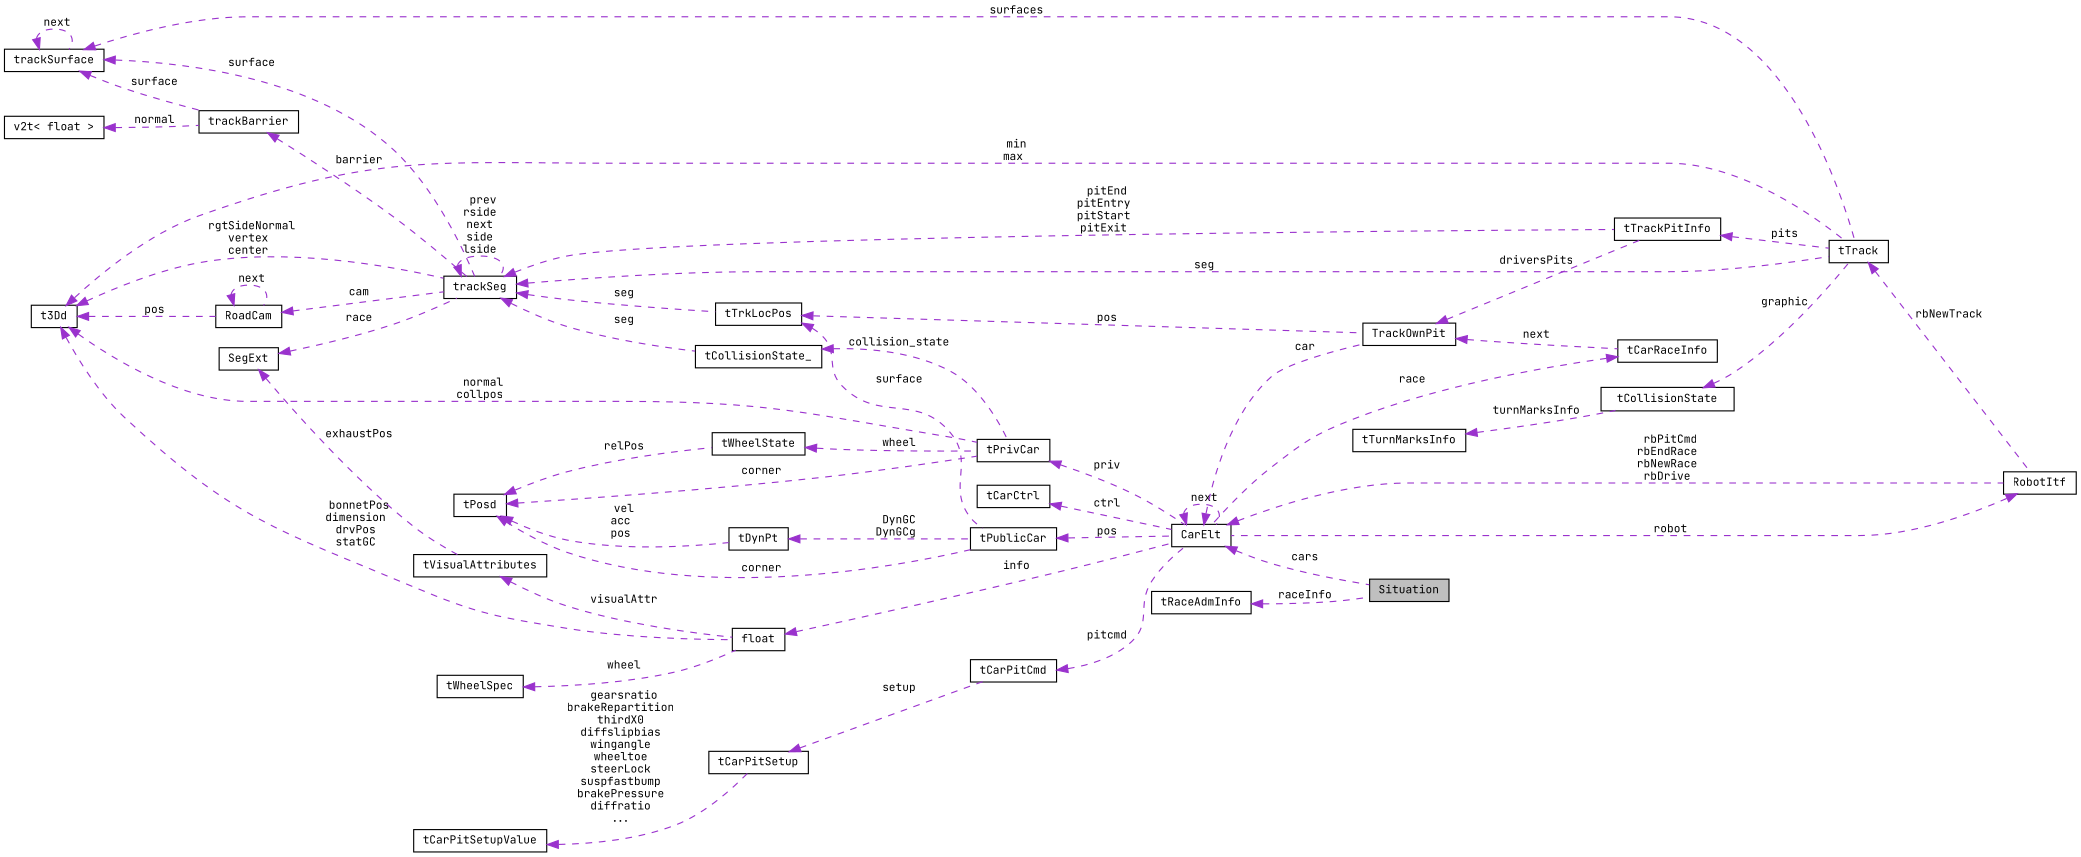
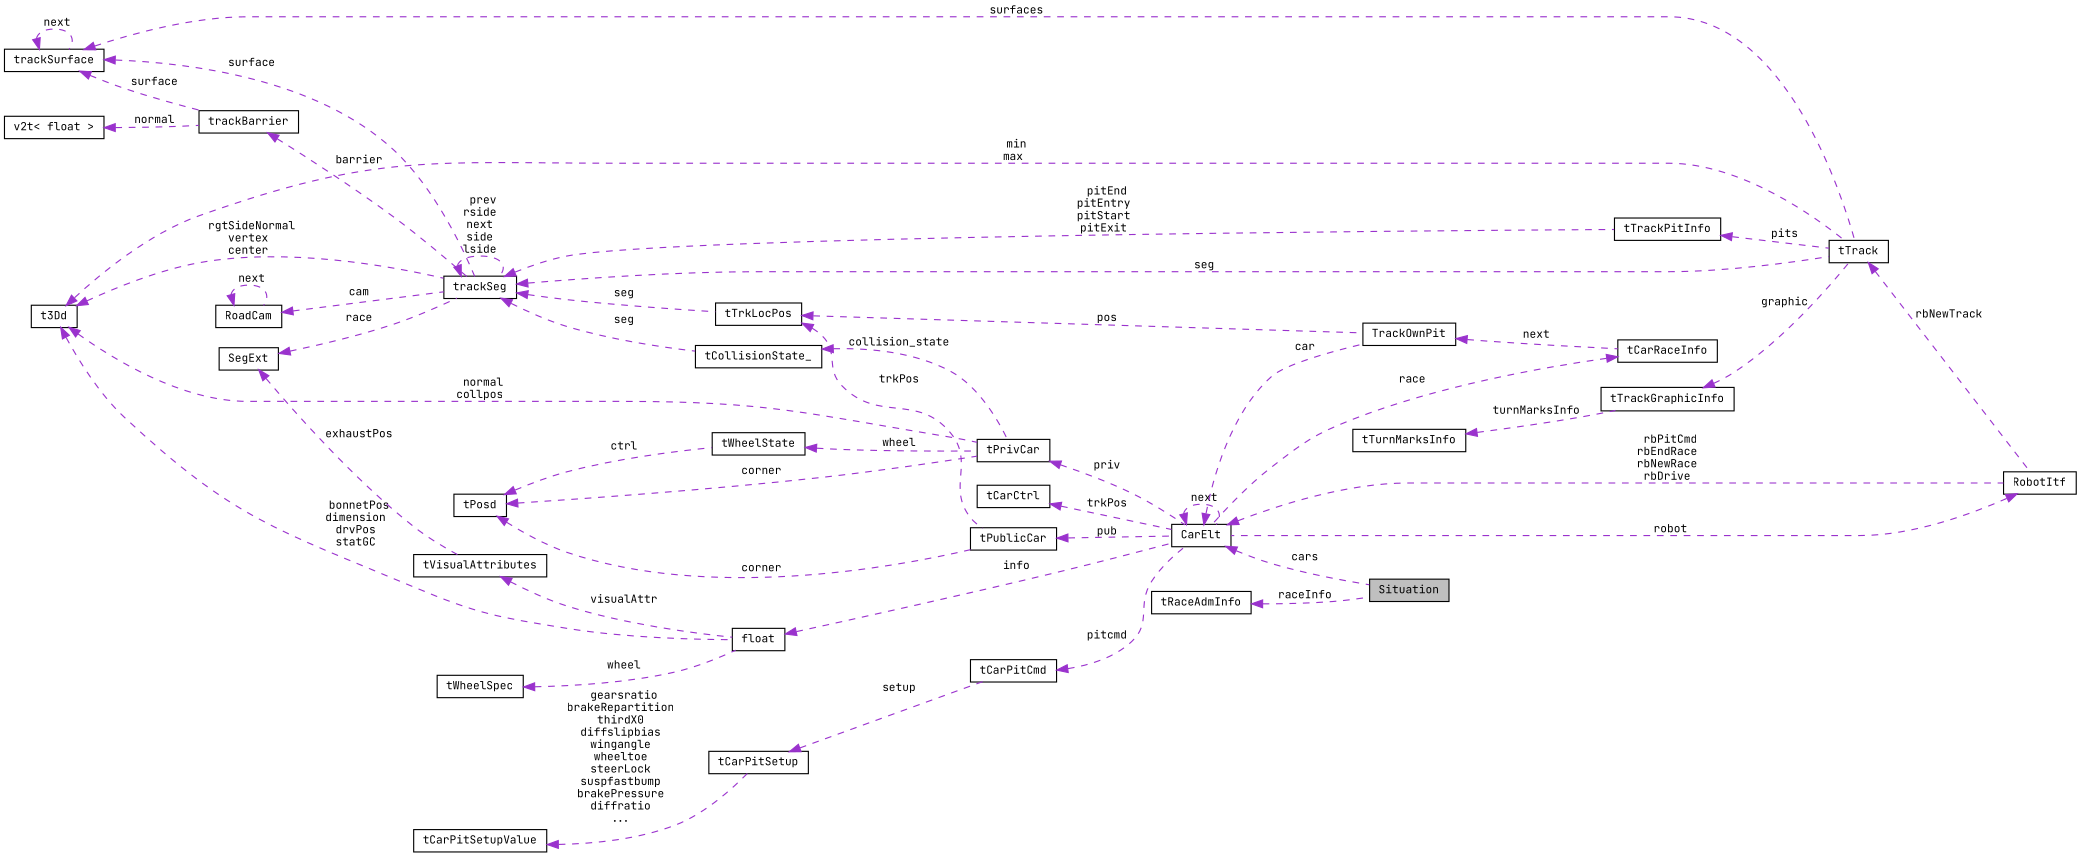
  digraph {
    fontname="JetBrains Mono"
    rankdir=LR
    node [color=black fillcolor=white fontname="JetBrains Mono" fontsize=10 shape=record style=filled]
    edge [color=darkorchid3 dir=back fontname="JetBrains Mono" fontsize=10 labelfontname=Helvetica labelfontsize=10 style=dashed]
    n1 [fillcolor=grey75 fontcolor=black height=0.2 label=Situation width=0.4]
    n2 [height=0.2 label=tRaceAdmInfo width=0.4]
    n3 [height=0.2 label=CarElt width=0.4]
    n4 [height=0.2 label=RobotItf width=0.4]
    n5 [height=0.2 label=TrackOwnPit width=0.4]
    n6 [height=0.2 label=tTrackPitInfo width=0.4]
    n7 [height=0.2 label=tCarRaceInfo width=0.4]
    n8 [height=0.2 label=tTrack width=0.4]
    n9 [height=0.2 label=t3Dd width=0.4]
    n10 [height=0.2 label=trackSeg width=0.4]
    n11 [height=0.2 label=RoadCam width=0.4]
    n12 [height=0.2 label=float width=0.4]
    n13 [height=0.2 label=tPrivCar width=0.4]
    n14 [height=0.2 label=tTrkLocPos width=0.4]
    n15 [height=0.2 label=tCollisionState_ width=0.4]
    n16 [height=0.2 label=tVisualAttributes width=0.4]
    n17 [height=0.2 label=trackSurface width=0.4]
    n18 [height=0.2 label=trackBarrier width=0.4]
    n19 [height=0.2 label=tPublicCar width=0.4]
    n20 [height=0.2 label=tWheelState width=0.4]
    n21 [height=0.2 label="v2t\< float \>" width=0.4]
    n22 [height=0.2 label=SegExt width=0.4]
-   n23 [height=0.2 label=tCollisionState width=0.4]
+   n23 [height=0.2 label=tTrackGraphicInfo width=0.4]
    n24 [height=0.2 label=tTurnMarksInfo width=0.4]
    n25 [height=0.2 label=tCarPitCmd width=0.4]
    n26 [height=0.2 label=tCarPitSetup width=0.4]
    n27 [height=0.2 label=tCarPitSetupValue width=0.4]
    n28 [height=0.2 label=tWheelSpec width=0.4]
    n29 [height=0.2 label=tPosd width=0.4]
-   n30 [height=0.2 label=tDynPt width=0.4]
    n31 [height=0.2 label=tCarCtrl width=0.4]
    n2 -> n1 [label=" raceInfo"]
    n3 -> n1 [label=" cars"]
    n3 -> n3 [label=" next"]
    n3 -> n4 [label=" rbPitCmd\nrbEndRace\nrbNewRace\nrbDrive"]
    n3 -> n5 [label=" car"]
    n4 -> n3 [label=" robot"]
-   n5 -> n6 [label=" driversPits"]
    n5 -> n7 [label=" next"]
    n6 -> n8 [label=" pits"]
    n7 -> n3 [label=" race"]
    n8 -> n4 [label=" rbNewTrack"]
    n9 -> n8 [label=" min\nmax"]
    n9 -> n10 [label=" rgtSideNormal\nvertex\ncenter"]
-   n9 -> n11 [label=" pos"]
    n9 -> n12 [label=" bonnetPos\ndimension\ndrvPos\nstatGC"]
    n9 -> n13 [label=" normal\ncollpos"]
    n10 -> n6 [label=" pitEnd\npitEntry\npitStart\npitExit"]
    n10 -> n8 [label=" seg"]
    n10 -> n10 [label=" prev\nrside\nnext\nside\nlside"]
    n10 -> n14 [label=" seg"]
    n10 -> n15 [label=" seg"]
    n11 -> n10 [label=" cam"]
    n11 -> n11 [label=" next"]
    n12 -> n3 [label=" info"]
    n13 -> n3 [label=" priv"]
    n14 -> n5 [label=" pos"]
-   n14 -> n19 [label=" surface"]
+   n14 -> n19 [label=" trkPos"]
    n15 -> n13 [label=" collision_state"]
    n16 -> n12 [label=" visualAttr"]
    n17 -> n8 [label=" surfaces"]
    n17 -> n10 [label=" surface"]
    n17 -> n17 [label=" next"]
    n17 -> n18 [label=" surface"]
    n18 -> n10 [label=" barrier"]
-   n19 -> n3 [label=" pos"]
+   n19 -> n3 [label=" pub"]
    n20 -> n13 [label=" wheel"]
    n21 -> n18 [label=" normal"]
    n22 -> n10 [label=" race"]
    n22 -> n16 [label=" exhaustPos"]
    n23 -> n8 [label=" graphic"]
    n24 -> n23 [label=" turnMarksInfo"]
    n25 -> n3 [label=" pitcmd"]
    n26 -> n25 [label=" setup"]
    n27 -> n26 [label=" gearsratio\nbrakeRepartition\nthirdX0\ndiffslipbias\nwingangle\nwheeltoe\nsteerLock\nsuspfastbump\nbrakePressure\ndiffratio\n..."]
    n28 -> n12 [label=" wheel"]
    n29 -> n13 [label=" corner"]
    n29 -> n19 [label=" corner"]
-   n29 -> n20 [label=" relPos"]
-   n29 -> n30 [label=" vel\nacc\npos"]
-   n30 -> n19 [label=" DynGC\nDynGCg"]
-   n31 -> n3 [label=" ctrl"]
+   n29 -> n20 [label=" ctrl"]
+   n31 -> n3 [label=" trkPos"]
  }
